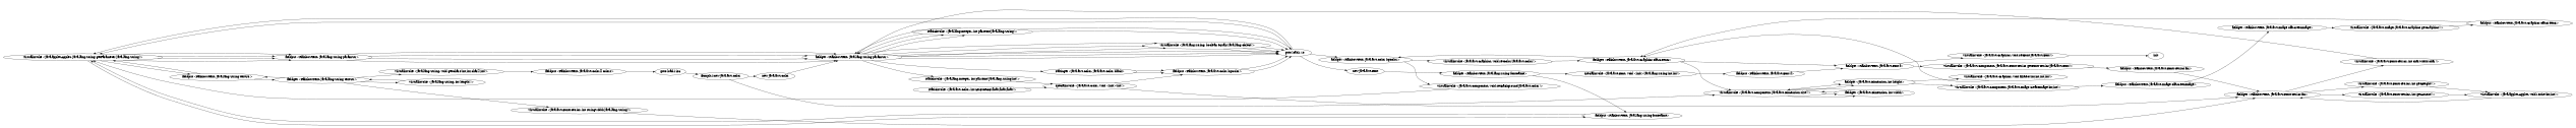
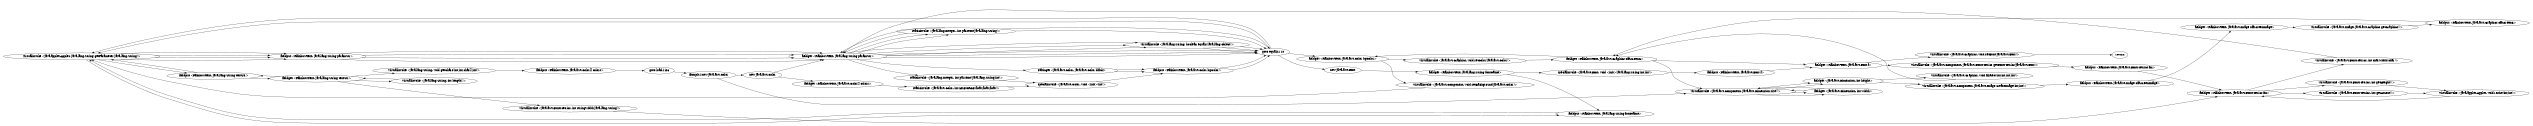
  digraph {
    rankdir=LR
    "virtualinvoke <java.applet.Applet: java.lang.String getParameter(java.lang.String)>"
    "fieldput <RainbowText: java.lang.String paramStr>"
    "fieldput <RainbowText: java.lang.String textStr>"
    "fieldput <RainbowText: java.lang.String fontName>"
    "fieldget <RainbowText: java.lang.String paramStr>"
    "fieldget <RainbowText: java.lang.String textStr>"
    "staticget <java.awt.Color: java.awt.Color black>"
-   "goto load.r r0"
+   "goto load.r r0" [label="goto equals.r r0"]
    "staticinvoke <java.lang.Integer: int parseInt(java.lang.String)>"
    "virtualinvoke <java.lang.String: boolean equals(java.lang.Object)>"
    "staticinvoke <java.lang.Integer: int parseInt(java.lang.String,int)>"
    "fieldput <RainbowText: java.awt.Color bgColor>"
    "fieldget <RainbowText: java.awt.Color bgColor>"
    "new java.awt.Font"
    "specialinvoke <java.awt.Color: void <init>(int)>"
    "virtualinvoke <java.awt.Component: void setBackground(java.awt.Color)>"
    "virtualinvoke <java.awt.Graphics: void setColor(java.awt.Color)>"
    "fieldget <RainbowText: java.lang.String fontName>"
    "fieldget <RainbowText: java.awt.Graphics offScreenG>"
    "virtualinvoke <java.awt.FontMetrics: int stringWidth(java.lang.String)>"
    "virtualinvoke <java.lang.String: int length()>"
    "virtualinvoke <java.lang.String: void getChars(int,int,char[],int)>"
    "fieldget <RainbowText: java.awt.FontMetrics fm>"
    "fieldput <RainbowText: java.awt.Color[] colors>"
    "specialinvoke <java.awt.Font: void <init>(java.lang.String,int,int)>"
    "fieldput <RainbowText: java.awt.Font f>"
    "fieldget <RainbowText: java.awt.Font f>"
    "virtualinvoke <java.awt.Component: java.awt.FontMetrics getFontMetrics(java.awt.Font)>"
    "virtualinvoke <java.awt.Graphics: void setFont(java.awt.Font)>"
    "fieldput <RainbowText: java.awt.FontMetrics fm>"
-   return [label=init]
+   return
    "virtualinvoke <java.awt.FontMetrics: int getHeight()>"
    "virtualinvoke <java.awt.FontMetrics: int getAscent()>"
    "virtualinvoke <java.awt.FontMetrics: int charWidth(char)>"
    "virtualinvoke <java.applet.Applet: void resize(int,int)>"
    "goto load.i i26"
    "ifcmplt.i new java.awt.Color"
    "virtualinvoke <java.awt.Component: java.awt.Dimension size()>"
    "new java.awt.Color"
    "fieldget <java.awt.Dimension: int width>"
    "fieldget <java.awt.Dimension: int height>"
+   "fieldget <RainbowText: java.awt.Color[] colors>"
    "virtualinvoke <java.awt.Component: java.awt.Image createImage(int,int)>"
    "virtualinvoke <java.awt.Graphics: void fillRect(int,int,int,int)>"
    "fieldput <RainbowText: java.awt.Image offScreenImage>"
    "fieldget <RainbowText: java.awt.Image offScreenImage>"
    "virtualinvoke <java.awt.Image: java.awt.Graphics getGraphics()>"
    "fieldput <RainbowText: java.awt.Graphics offScreenG>"
    "staticinvoke <java.awt.Color: int HSBtoRGB(float,float,float)>"
    "virtualinvoke <java.applet.Applet: java.lang.String getParameter(java.lang.String)>" -> "fieldput <RainbowText: java.lang.String paramStr>"
    "virtualinvoke <java.applet.Applet: java.lang.String getParameter(java.lang.String)>" -> "fieldput <RainbowText: java.lang.String paramStr>"
    "virtualinvoke <java.applet.Applet: java.lang.String getParameter(java.lang.String)>" -> "fieldput <RainbowText: java.lang.String paramStr>"
    "virtualinvoke <java.applet.Applet: java.lang.String getParameter(java.lang.String)>" -> "fieldput <RainbowText: java.lang.String paramStr>"
    "virtualinvoke <java.applet.Applet: java.lang.String getParameter(java.lang.String)>" -> "fieldput <RainbowText: java.lang.String textStr>"
    "virtualinvoke <java.applet.Applet: java.lang.String getParameter(java.lang.String)>" -> "fieldput <RainbowText: java.lang.String fontName>"
    "fieldput <RainbowText: java.lang.String paramStr>" -> "fieldget <RainbowText: java.lang.String paramStr>"
    "fieldput <RainbowText: java.lang.String paramStr>" -> "fieldget <RainbowText: java.lang.String paramStr>"
    "fieldput <RainbowText: java.lang.String paramStr>" -> "fieldget <RainbowText: java.lang.String paramStr>"
    "fieldput <RainbowText: java.lang.String paramStr>" -> "fieldget <RainbowText: java.lang.String paramStr>"
    "fieldput <RainbowText: java.lang.String textStr>" -> "virtualinvoke <java.applet.Applet: java.lang.String getParameter(java.lang.String)>"
    "fieldput <RainbowText: java.lang.String textStr>" -> "fieldget <RainbowText: java.lang.String textStr>"
    "fieldput <RainbowText: java.lang.String fontName>" -> "virtualinvoke <java.applet.Applet: java.lang.String getParameter(java.lang.String)>"
    "fieldget <RainbowText: java.lang.String paramStr>" -> "staticget <java.awt.Color: java.awt.Color black>"
    "fieldget <RainbowText: java.lang.String paramStr>" -> "goto load.r r0"
    "fieldget <RainbowText: java.lang.String paramStr>" -> "goto load.r r0"
    "fieldget <RainbowText: java.lang.String paramStr>" -> "goto load.r r0"
    "fieldget <RainbowText: java.lang.String paramStr>" -> "staticinvoke <java.lang.Integer: int parseInt(java.lang.String)>"
    "fieldget <RainbowText: java.lang.String paramStr>" -> "staticinvoke <java.lang.Integer: int parseInt(java.lang.String)>"
    "fieldget <RainbowText: java.lang.String paramStr>" -> "virtualinvoke <java.lang.String: boolean equals(java.lang.Object)>"
    "fieldget <RainbowText: java.lang.String paramStr>" -> "virtualinvoke <java.lang.String: boolean equals(java.lang.Object)>"
    "fieldget <RainbowText: java.lang.String paramStr>" -> "virtualinvoke <java.lang.String: boolean equals(java.lang.Object)>"
    "fieldget <RainbowText: java.lang.String paramStr>" -> "staticinvoke <java.lang.Integer: int parseInt(java.lang.String,int)>"
    "fieldget <RainbowText: java.lang.String textStr>" -> "fieldput <RainbowText: java.lang.String textStr>"
    "fieldget <RainbowText: java.lang.String textStr>" -> "virtualinvoke <java.awt.FontMetrics: int stringWidth(java.lang.String)>"
    "fieldget <RainbowText: java.lang.String textStr>" -> "virtualinvoke <java.lang.String: int length()>"
    "fieldget <RainbowText: java.lang.String textStr>" -> "virtualinvoke <java.lang.String: void getChars(int,int,char[],int)>"
    "staticget <java.awt.Color: java.awt.Color black>" -> "fieldput <RainbowText: java.awt.Color bgColor>"
    "staticget <java.awt.Color: java.awt.Color black>" -> "fieldput <RainbowText: java.awt.Color bgColor>"
    "goto load.r r0" -> "virtualinvoke <java.applet.Applet: java.lang.String getParameter(java.lang.String)>"
    "goto load.r r0" -> "virtualinvoke <java.applet.Applet: java.lang.String getParameter(java.lang.String)>"
    "goto load.r r0" -> "fieldget <RainbowText: java.awt.Color bgColor>"
    "goto load.r r0" -> "new java.awt.Font"
    "staticinvoke <java.lang.Integer: int parseInt(java.lang.String)>" -> "fieldget <RainbowText: java.lang.String paramStr>"
    "staticinvoke <java.lang.Integer: int parseInt(java.lang.String)>" -> "fieldget <RainbowText: java.lang.String paramStr>"
    "staticinvoke <java.lang.Integer: int parseInt(java.lang.String)>" -> "goto load.r r0"
    "staticinvoke <java.lang.Integer: int parseInt(java.lang.String)>" -> "goto load.r r0"
    "virtualinvoke <java.lang.String: boolean equals(java.lang.Object)>" -> "goto load.r r0"
    "virtualinvoke <java.lang.String: boolean equals(java.lang.Object)>" -> "goto load.r r0"
    "virtualinvoke <java.lang.String: boolean equals(java.lang.Object)>" -> "goto load.r r0"
    "staticinvoke <java.lang.Integer: int parseInt(java.lang.String,int)>" -> "specialinvoke <java.awt.Color: void <init>(int)>"
    "fieldput <RainbowText: java.awt.Color bgColor>" -> "goto load.r r0"
    "fieldput <RainbowText: java.awt.Color bgColor>" -> "goto load.r r0"
    "fieldget <RainbowText: java.awt.Color bgColor>" -> "virtualinvoke <java.awt.Component: void setBackground(java.awt.Color)>"
    "fieldget <RainbowText: java.awt.Color bgColor>" -> "virtualinvoke <java.awt.Graphics: void setColor(java.awt.Color)>"
    "new java.awt.Font" -> "fieldget <RainbowText: java.lang.String fontName>"
    "specialinvoke <java.awt.Color: void <init>(int)>" -> "fieldput <RainbowText: java.awt.Color bgColor>"
-   "specialinvoke <java.awt.Color: void <init>(int)>" -> "fieldget <RainbowText: java.awt.FontMetrics fm>"
    "virtualinvoke <java.awt.Component: void setBackground(java.awt.Color)>" -> "virtualinvoke <java.applet.Applet: java.lang.String getParameter(java.lang.String)>"
    "virtualinvoke <java.awt.Graphics: void setColor(java.awt.Color)>" -> "fieldget <RainbowText: java.awt.Graphics offScreenG>"
    "fieldget <RainbowText: java.lang.String fontName>" -> "fieldput <RainbowText: java.lang.String fontName>"
    "fieldget <RainbowText: java.lang.String fontName>" -> "specialinvoke <java.awt.Font: void <init>(java.lang.String,int,int)>"
    "fieldget <RainbowText: java.awt.Graphics offScreenG>" -> "fieldget <RainbowText: java.awt.Color bgColor>"
    "fieldget <RainbowText: java.awt.Graphics offScreenG>" -> "fieldget <RainbowText: java.awt.Font f>"
    "fieldget <RainbowText: java.awt.Graphics offScreenG>" -> "virtualinvoke <java.awt.Component: java.awt.Dimension size()>"
    "virtualinvoke <java.awt.FontMetrics: int stringWidth(java.lang.String)>" -> "fieldget <RainbowText: java.awt.FontMetrics fm>"
    "virtualinvoke <java.lang.String: int length()>" -> "fieldget <RainbowText: java.lang.String textStr>"
    "virtualinvoke <java.lang.String: void getChars(int,int,char[],int)>" -> "fieldput <RainbowText: java.awt.Color[] colors>"
    "fieldget <RainbowText: java.awt.FontMetrics fm>" -> "virtualinvoke <java.awt.FontMetrics: int getHeight()>"
    "fieldget <RainbowText: java.awt.FontMetrics fm>" -> "virtualinvoke <java.awt.FontMetrics: int getAscent()>"
    "fieldget <RainbowText: java.awt.FontMetrics fm>" -> "virtualinvoke <java.awt.FontMetrics: int charWidth(char)>"
    "fieldput <RainbowText: java.awt.Color[] colors>" -> "goto load.i i26"
    "specialinvoke <java.awt.Font: void <init>(java.lang.String,int,int)>" -> "fieldput <RainbowText: java.awt.Font f>"
    "fieldput <RainbowText: java.awt.Font f>" -> "fieldget <RainbowText: java.awt.Font f>"
    "fieldget <RainbowText: java.awt.Font f>" -> "virtualinvoke <java.awt.Component: java.awt.FontMetrics getFontMetrics(java.awt.Font)>"
    "fieldget <RainbowText: java.awt.Font f>" -> "virtualinvoke <java.awt.Graphics: void setFont(java.awt.Font)>"
    "virtualinvoke <java.awt.Component: java.awt.FontMetrics getFontMetrics(java.awt.Font)>" -> "fieldput <RainbowText: java.awt.FontMetrics fm>"
    "virtualinvoke <java.awt.Graphics: void setFont(java.awt.Font)>" -> return
    "fieldput <RainbowText: java.awt.FontMetrics fm>" -> "fieldget <RainbowText: java.awt.FontMetrics fm>"
    "virtualinvoke <java.awt.FontMetrics: int getHeight()>" -> "virtualinvoke <java.applet.Applet: void resize(int,int)>"
    "virtualinvoke <java.awt.FontMetrics: int getAscent()>" -> "virtualinvoke <java.applet.Applet: void resize(int,int)>"
    "virtualinvoke <java.awt.FontMetrics: int charWidth(char)>" -> "fieldget <RainbowText: java.lang.String paramStr>"
    "virtualinvoke <java.applet.Applet: void resize(int,int)>" -> "fieldget <RainbowText: java.awt.FontMetrics fm>"
    "goto load.i i26" -> "ifcmplt.i new java.awt.Color"
    "ifcmplt.i new java.awt.Color" -> "virtualinvoke <java.awt.Component: java.awt.Dimension size()>"
    "ifcmplt.i new java.awt.Color" -> "new java.awt.Color"
    "virtualinvoke <java.awt.Component: java.awt.Dimension size()>" -> "fieldget <java.awt.Dimension: int width>"
    "virtualinvoke <java.awt.Component: java.awt.Dimension size()>" -> "fieldget <java.awt.Dimension: int width>"
    "virtualinvoke <java.awt.Component: java.awt.Dimension size()>" -> "fieldget <java.awt.Dimension: int height>"
    "virtualinvoke <java.awt.Component: java.awt.Dimension size()>" -> "fieldget <java.awt.Dimension: int height>"
    "new java.awt.Color" -> "fieldget <RainbowText: java.lang.String paramStr>"
+   "new java.awt.Color" -> "fieldget <RainbowText: java.awt.Color[] colors>"
    "fieldget <java.awt.Dimension: int width>" -> "virtualinvoke <java.awt.Component: java.awt.Dimension size()>"
    "fieldget <java.awt.Dimension: int width>" -> "virtualinvoke <java.awt.Component: java.awt.Dimension size()>"
    "fieldget <java.awt.Dimension: int height>" -> "virtualinvoke <java.awt.Component: java.awt.Image createImage(int,int)>"
    "fieldget <java.awt.Dimension: int height>" -> "virtualinvoke <java.awt.Graphics: void fillRect(int,int,int,int)>"
+   "fieldget <RainbowText: java.awt.Color[] colors>" -> "staticinvoke <java.awt.Color: int HSBtoRGB(float,float,float)>"
    "virtualinvoke <java.awt.Component: java.awt.Image createImage(int,int)>" -> "fieldput <RainbowText: java.awt.Image offScreenImage>"
    "virtualinvoke <java.awt.Graphics: void fillRect(int,int,int,int)>" -> "fieldget <RainbowText: java.awt.Graphics offScreenG>"
    "fieldput <RainbowText: java.awt.Image offScreenImage>" -> "fieldget <RainbowText: java.awt.Image offScreenImage>"
    "fieldget <RainbowText: java.awt.Image offScreenImage>" -> "virtualinvoke <java.awt.Image: java.awt.Graphics getGraphics()>"
    "virtualinvoke <java.awt.Image: java.awt.Graphics getGraphics()>" -> "fieldput <RainbowText: java.awt.Graphics offScreenG>"
    "fieldput <RainbowText: java.awt.Graphics offScreenG>" -> "fieldget <RainbowText: java.awt.Graphics offScreenG>"
    "staticinvoke <java.awt.Color: int HSBtoRGB(float,float,float)>" -> "specialinvoke <java.awt.Color: void <init>(int)>"
  }
